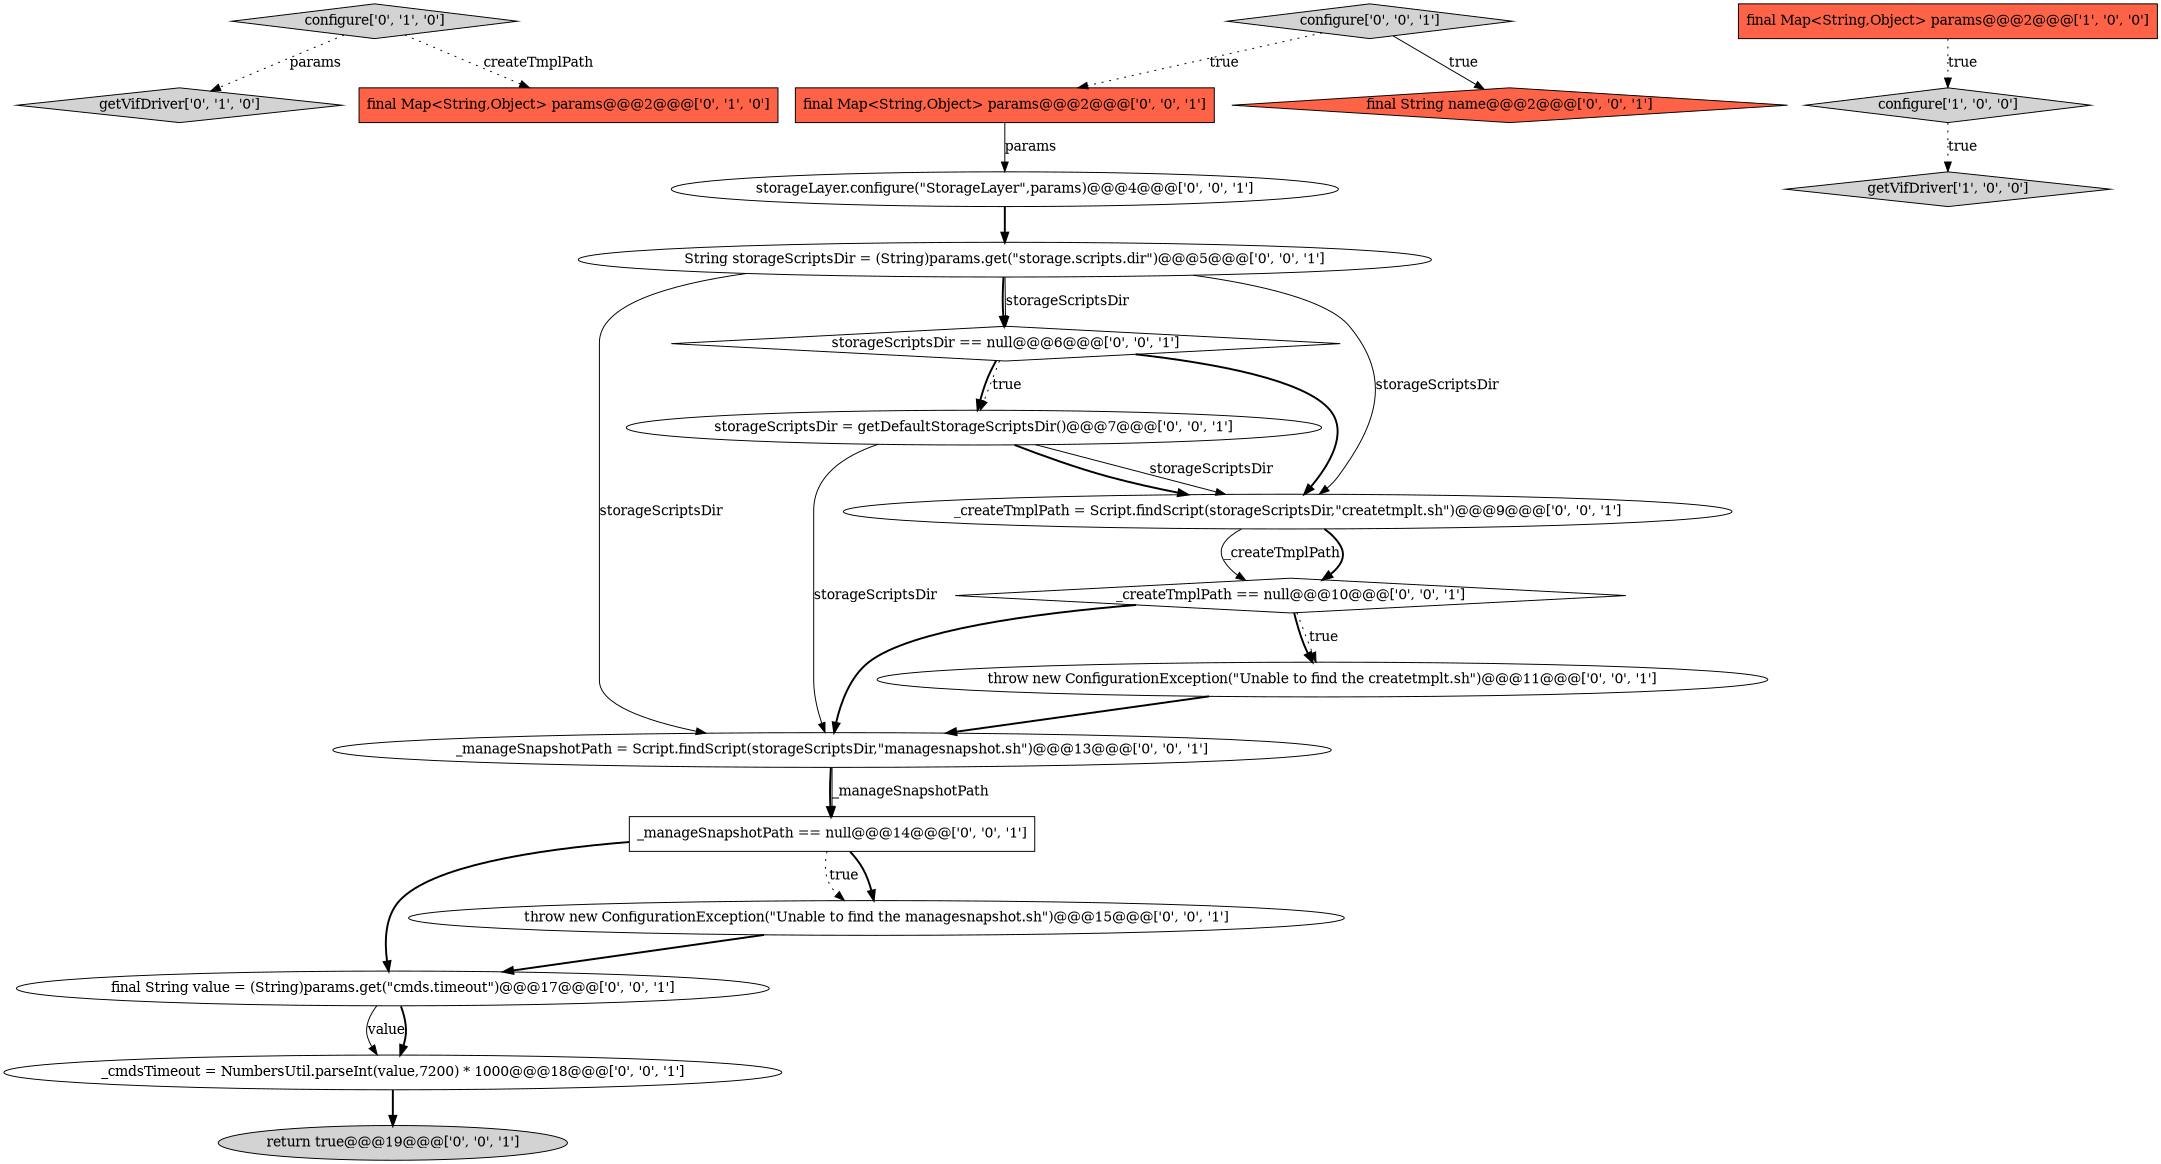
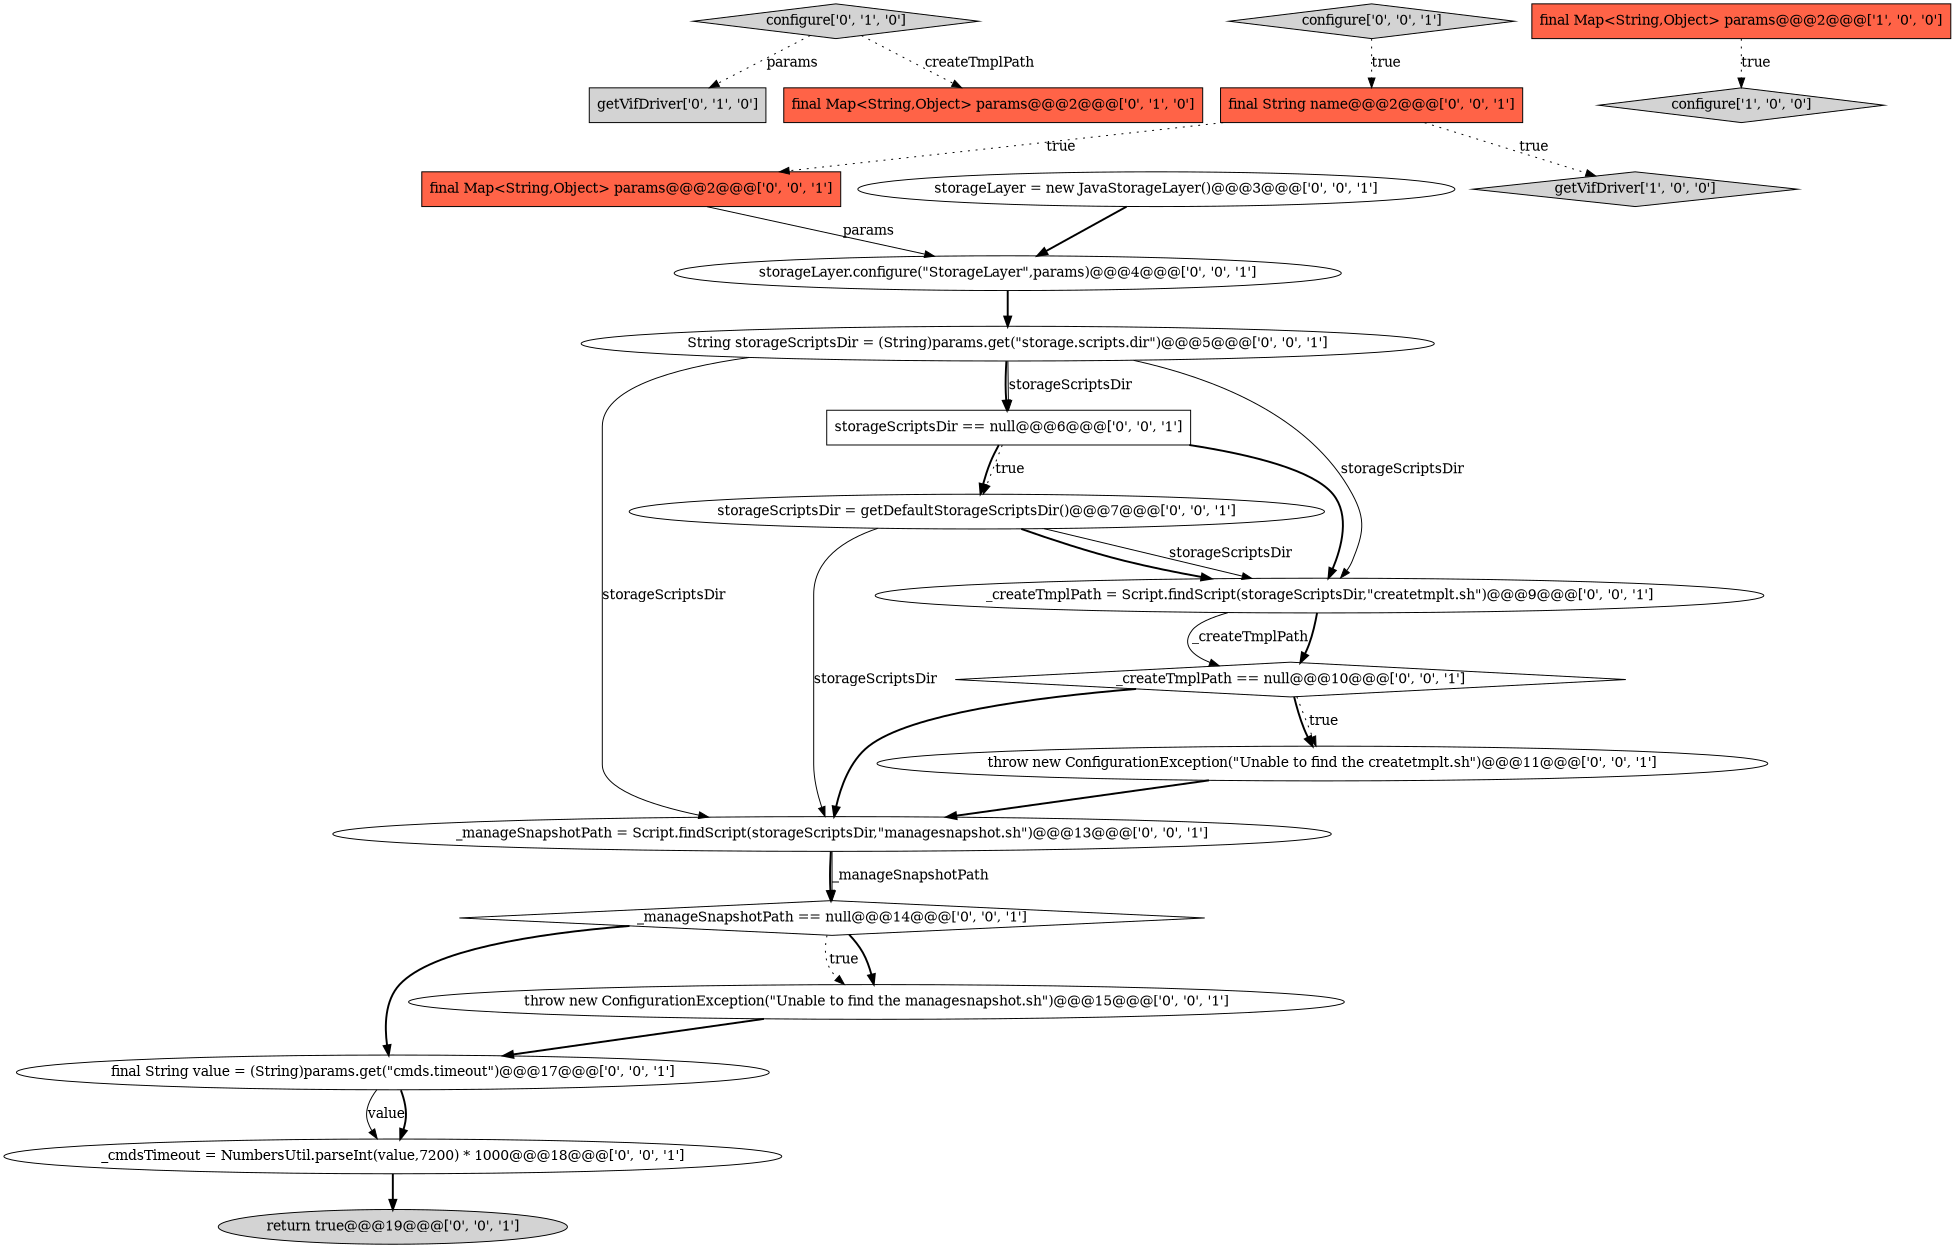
  digraph {
    node [fillcolor=white shape=ellipse style=filled]
    edge [style=bold]
    n1 [fillcolor=lightgray label="configure['0', '1', '0']" shape=diamond]
-   n2 [fillcolor=lightgray label="getVifDriver['0', '1', '0']" shape=diamond]
+   n2 [fillcolor=lightgray label="getVifDriver['0', '1', '0']" shape=box]
    n3 [fillcolor=tomato label="final Map<String,Object> params@@@2@@@['0', '1', '0']" shape=box]
    n4 [fillcolor=tomato label="final Map<String,Object> params@@@2@@@['0', '0', '1']" shape=box]
    n5 [label="storageLayer.configure(\"StorageLayer\",params)@@@4@@@['0', '0', '1']"]
    n6 [label="String storageScriptsDir = (String)params.get(\"storage.scripts.dir\")@@@5@@@['0', '0', '1']"]
-   n7 [label="storageScriptsDir == null@@@6@@@['0', '0', '1']" shape=diamond]
+   n7 [label="storageScriptsDir == null@@@6@@@['0', '0', '1']" shape=box]
    n8 [label="_manageSnapshotPath = Script.findScript(storageScriptsDir,\"managesnapshot.sh\")@@@13@@@['0', '0', '1']"]
    n9 [label="_createTmplPath = Script.findScript(storageScriptsDir,\"createtmplt.sh\")@@@9@@@['0', '0', '1']"]
    n10 [label="storageScriptsDir = getDefaultStorageScriptsDir()@@@7@@@['0', '0', '1']"]
-   n11 [label="_manageSnapshotPath == null@@@14@@@['0', '0', '1']" shape=box]
+   n11 [label="_manageSnapshotPath == null@@@14@@@['0', '0', '1']" shape=diamond]
    n12 [label="_createTmplPath == null@@@10@@@['0', '0', '1']" shape=diamond]
-   n13 [fillcolor=tomato label="final String name@@@2@@@['0', '0', '1']" shape=diamond]
+   n13 [fillcolor=tomato label="final String name@@@2@@@['0', '0', '1']" shape=box]
+   n14 [label="storageLayer = new JavaStorageLayer()@@@3@@@['0', '0', '1']"]
    n15 [label="throw new ConfigurationException(\"Unable to find the managesnapshot.sh\")@@@15@@@['0', '0', '1']"]
    n16 [label="final String value = (String)params.get(\"cmds.timeout\")@@@17@@@['0', '0', '1']"]
    n17 [label="_cmdsTimeout = NumbersUtil.parseInt(value,7200) * 1000@@@18@@@['0', '0', '1']"]
    n18 [fillcolor=lightgray label="configure['1', '0', '0']" shape=diamond]
    n19 [fillcolor=lightgray label="getVifDriver['1', '0', '0']" shape=diamond]
    n20 [fillcolor=tomato label="final Map<String,Object> params@@@2@@@['1', '0', '0']" shape=box]
    n21 [fillcolor=lightgray label="return true@@@19@@@['0', '0', '1']"]
    n22 [label="throw new ConfigurationException(\"Unable to find the createtmplt.sh\")@@@11@@@['0', '0', '1']"]
    n23 [fillcolor=lightgray label="configure['0', '0', '1']" shape=diamond]
    n1 -> n2 [label=params style=dotted]
    n1 -> n3 [label=createTmplPath style=dotted]
    n4 -> n5 [label=params style=solid]
    n5 -> n6
    n6 -> n7
    n6 -> n7 [label=storageScriptsDir style=solid]
    n6 -> n8 [label=storageScriptsDir style=solid]
    n6 -> n9 [label=storageScriptsDir style=solid]
    n7 -> n9
    n7 -> n10
    n7 -> n10 [label=true style=dotted]
    n8 -> n11
    n8 -> n11 [label=_manageSnapshotPath style=solid]
    n9 -> n12 [label=_createTmplPath style=solid]
    n9 -> n12
    n10 -> n8 [label=storageScriptsDir style=solid]
    n10 -> n9 [label=storageScriptsDir style=solid]
    n10 -> n9
    n11 -> n15
    n11 -> n15 [label=true style=dotted]
    n11 -> n16
    n12 -> n8
    n12 -> n22
    n12 -> n22 [label=true style=dotted]
+   n14 -> n5
    n15 -> n16
    n16 -> n17 [label=value style=solid]
    n16 -> n17
    n17 -> n21
-   n18 -> n19 [label=true style=dotted]
+   n13 -> n19 [label=true style=dotted]
    n20 -> n18 [label=true style=dotted]
    n22 -> n8
-   n23 -> n4 [label=true style=dotted]
-   n23 -> n13 [label=true style=solid]
+   n13 -> n4 [label=true style=dotted]
+   n23 -> n13 [label=true style=dotted]
  }
